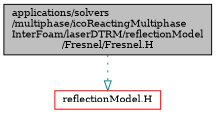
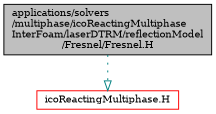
  digraph {
    fontname="DejaVu Serif"
    node [fontname="DejaVu Serif" fontsize=10 shape=record]
    n1 [color=black fillcolor=grey75 fontcolor=black height=0.2 label="applications/solvers\l/multiphase/icoReactingMultiphase\lInterFoam/laserDTRM/reflectionModel\l/Fresnel/Fresnel.H" style=filled width=0.4]
-   n2 [color=red height=0.2 label="reflectionModel.H" width=0.4]
+   n2 [color=red height=0.2 label="icoReactingMultiphase.H" width=0.4]
    n1 -> n2 [color=teal fontname="DejaVu Serif" fontsize=10 labelfontname=Helvetica labelfontsize=10 style=dotted arrowhead=onormal]
  }
